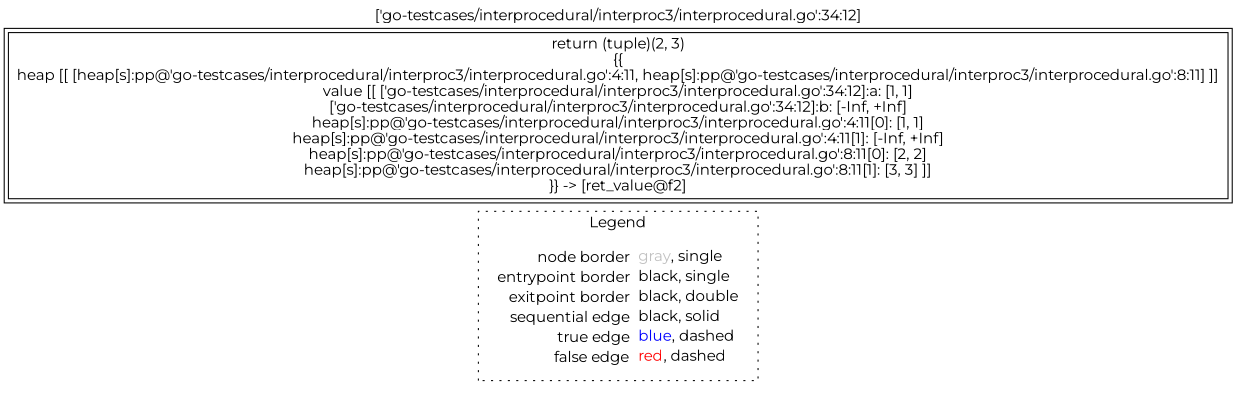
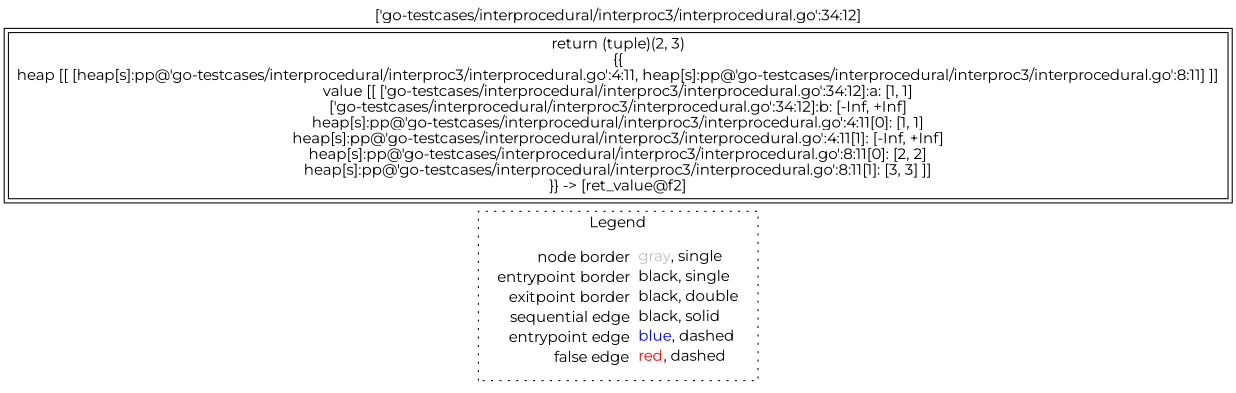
  digraph {
    label="['go-testcases/interprocedural/interproc3/interprocedural.go':34:12]"
    labelloc=t
    rankdir=LR
    fontname=Montserrat
    node [fontname=Montserrat]
-   n1 [label=<<table border="0" cellpadding="2" cellspacing="0" cellborder="0"><tr><td align="right">node border&nbsp;</td><td align="left"><font color="gray">gray</font>, single</td></tr><tr><td align="right">entrypoint border&nbsp;</td><td align="left"><font color="black">black</font>, single</td></tr><tr><td align="right">exitpoint border&nbsp;</td><td align="left"><font color="black">black</font>, double</td></tr><tr><td align="right">sequential edge&nbsp;</td><td align="left"><font color="black">black</font>, solid</td></tr><tr><td align="right">true edge&nbsp;</td><td align="left"><font color="blue">blue</font>, dashed</td></tr><tr><td align="right">false edge&nbsp;</td><td align="left"><font color="red">red</font>, dashed</td></tr></table>> shape=plaintext]
+   n1 [label=<<table border="0" cellpadding="2" cellspacing="0" cellborder="0"><tr><td align="right">node border&nbsp;</td><td align="left"><font color="gray">gray</font>, single</td></tr><tr><td align="right">entrypoint border&nbsp;</td><td align="left"><font color="black">black</font>, single</td></tr><tr><td align="right">exitpoint border&nbsp;</td><td align="left"><font color="black">black</font>, double</td></tr><tr><td align="right">sequential edge&nbsp;</td><td align="left"><font color="black">black</font>, solid</td></tr><tr><td align="right">entrypoint edge&nbsp;</td><td align="left"><font color="blue">blue</font>, dashed</td></tr><tr><td align="right">false edge&nbsp;</td><td align="left"><font color="red">red</font>, dashed</td></tr></table>> shape=plaintext]
    n2 [color=black label=<return (tuple)(2, 3)<BR/>{{<BR/>heap [[ [heap[s]:pp@'go-testcases/interprocedural/interproc3/interprocedural.go':4:11, heap[s]:pp@'go-testcases/interprocedural/interproc3/interprocedural.go':8:11] ]]<BR/>value [[ ['go-testcases/interprocedural/interproc3/interprocedural.go':34:12]:a: [1, 1]<BR/>['go-testcases/interprocedural/interproc3/interprocedural.go':34:12]:b: [-Inf, +Inf]<BR/>heap[s]:pp@'go-testcases/interprocedural/interproc3/interprocedural.go':4:11[0]: [1, 1]<BR/>heap[s]:pp@'go-testcases/interprocedural/interproc3/interprocedural.go':4:11[1]: [-Inf, +Inf]<BR/>heap[s]:pp@'go-testcases/interprocedural/interproc3/interprocedural.go':8:11[0]: [2, 2]<BR/>heap[s]:pp@'go-testcases/interprocedural/interproc3/interprocedural.go':8:11[1]: [3, 3] ]]<BR/>}} -&gt; [ret_value@f2]> peripheries=2 shape=rect]
    subgraph cluster_1 {
      label=Legend
      style=dotted
      n1
    }
  }
